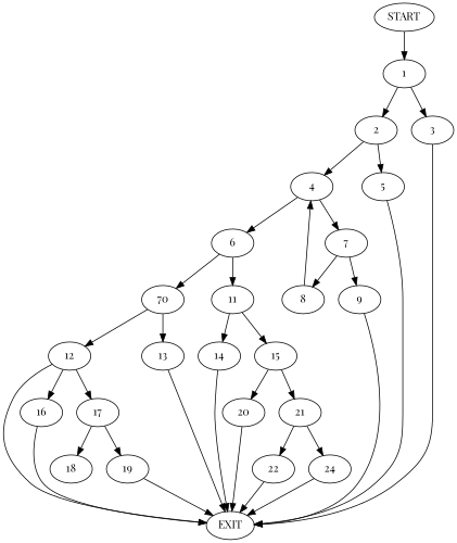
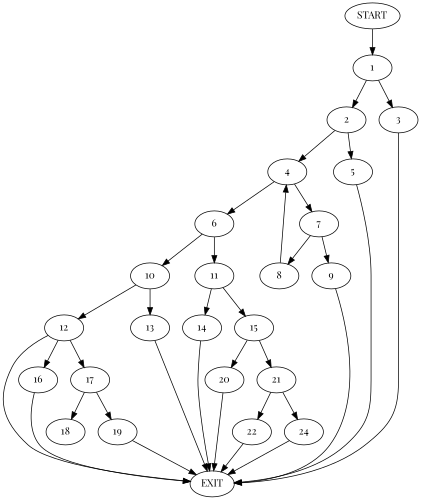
  digraph {
    fontname="Playfair Display"
    node [fontname="Playfair Display"]
    edge [fontname="Playfair Display"]
    n1 [label=START]
    1
    2
    3
    n5 [label=EXIT]
    4
    5
    6
    7
-   10 [label=70]
+   10
    11
    8
    9
    12
    13
    14
    15
    16
    17
    20
    21
    18
    19
    22
    n25 [label=24]
    n1 -> 1
    1 -> 2
    1 -> 3
    2 -> 4
    2 -> 5
    3 -> n5
    4 -> 6
    4 -> 7
    5 -> n5
    6 -> 10
    6 -> 11
    7 -> 8
    7 -> 9
    10 -> 12
    10 -> 13
    11 -> 14
    11 -> 15
    8 -> 4
    9 -> n5
    12 -> n5
    12 -> 16
    12 -> 17
    13 -> n5
    14 -> n5
    15 -> 20
    15 -> 21
    16 -> n5
    17 -> 18
    17 -> 19
    20 -> n5
    21 -> 22
    21 -> n25
    19 -> n5
    22 -> n5
    n25 -> n5
  }
